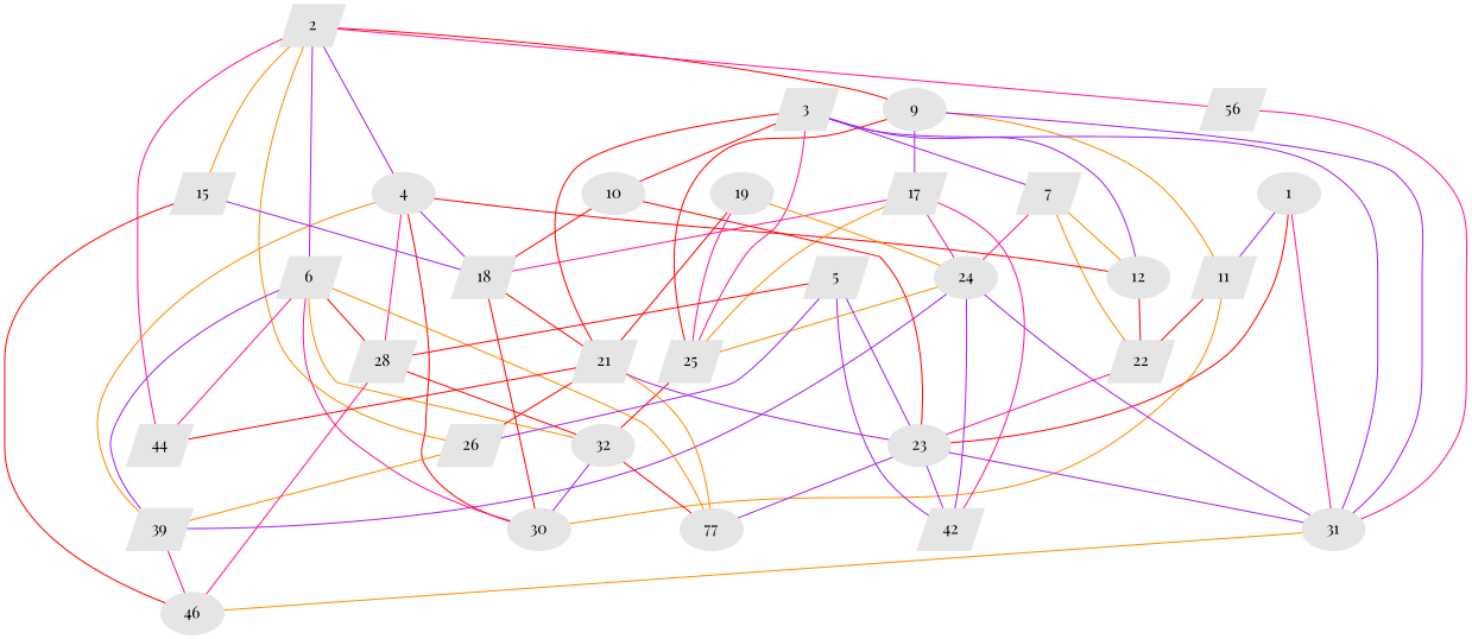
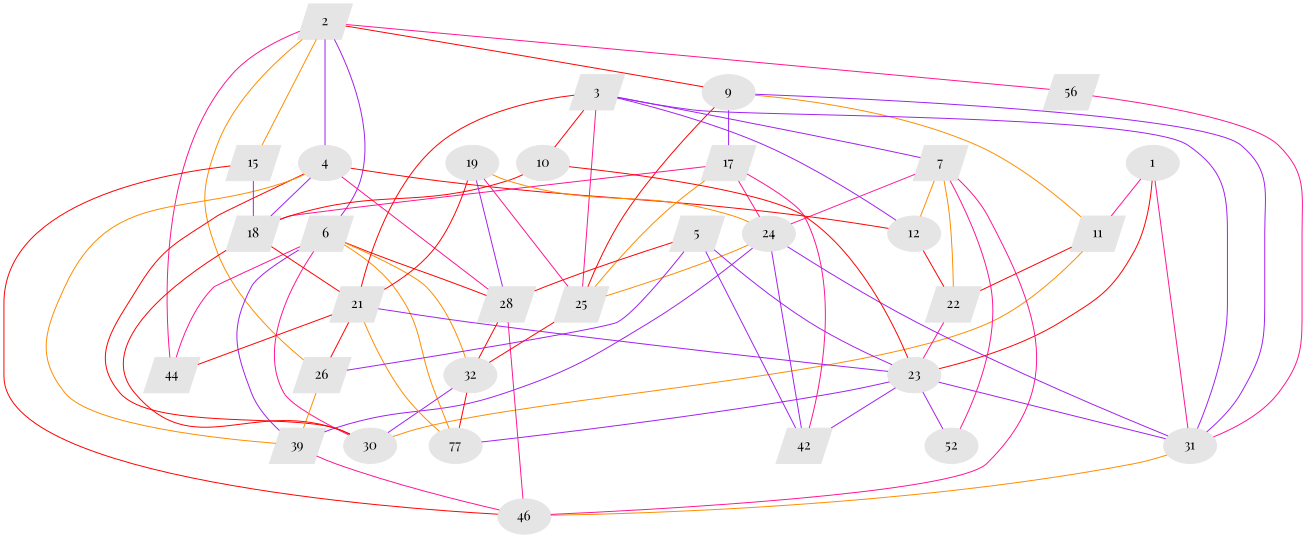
  graph {
    fontname="Playfair Display"
    node [color=gray90 fontname="Playfair Display" shape=parallelogram style=filled]
    edge [color=purple fontname="Playfair Display"]
    1 [shape=ellipse super="+38"]
    11
    23 [shape=ellipse super="+50"]
    31 [shape=ellipse super="+34"]
    7 [super="+8"]
    12 [shape=ellipse]
    22 [super="+53"]
    24 [shape=ellipse super="+45"]
    46 [shape=ellipse]
+   52 [shape=ellipse]
    n11 [label=30 shape=ellipse]
    42
    n13 [label=77 shape=ellipse super="+51"]
    2 [super="+20"]
    4 [shape=ellipse super="+29"]
    6 [super="+37"]
    9 [shape=ellipse super="+41"]
    15
    n19 [label=56]
    26
    44
    18 [super="+49"]
    28 [super="+30"]
    39 [super="+43"]
    32 [shape=ellipse super="+35"]
    25 [super="+48"]
    17 [super="+33"]
    3 [super="+36"]
    10 [shape=ellipse super="+14"]
    21 [super="+27"]
    5 [super="+13"]
    19 [shape=ellipse]
-   1 -- 11
+   1 -- 11 [color=deeppink]
    1 -- 23 [color=red]
    1 -- 31 [color=deeppink]
    11 -- 22 [color=red]
    11 -- n11 [color=darkorange]
    23 -- 31
+   23 -- 52
    23 -- 42
    23 -- n13
    31 -- 46 [color=darkorange]
    7 -- 12 [color=darkorange]
    7 -- 22 [color=darkorange]
    7 -- 24 [color=deeppink]
+   7 -- 46 [color=deeppink]
+   7 -- 52 [color=deeppink]
    12 -- 22 [color=red]
    22 -- 23 [color=deeppink]
    24 -- 31
    24 -- 42
    24 -- 39
    24 -- 25 [color=darkorange]
    2 -- 4
    2 -- 6
    2 -- 9 [color=red]
    2 -- 15 [color=darkorange]
    2 -- n19 [color=deeppink]
    2 -- 26 [color=darkorange]
    2 -- 44 [color=deeppink]
    4 -- 12 [color=red]
    4 -- n11 [color=red]
    4 -- 18
    4 -- 28 [color=deeppink]
    4 -- 39 [color=darkorange]
    6 -- n11 [color=deeppink]
    6 -- n13 [color=darkorange]
    6 -- 44 [color=deeppink]
    6 -- 28 [color=red]
    6 -- 39
    6 -- 32 [color=darkorange weight=2]
    9 -- 11 [color=darkorange]
    9 -- 31
    9 -- 25 [color=red]
    9 -- 17
    15 -- 46 [color=red]
    15 -- 18
    n19 -- 31 [color=deeppink]
    26 -- 39 [color=darkorange]
    18 -- n11 [color=red]
    18 -- 21 [color=red]
    28 -- 46 [color=deeppink]
    28 -- 32 [color=red]
    39 -- 46 [color=deeppink]
    32 -- n11
    32 -- n13 [color=red]
    25 -- 32 [color=red]
    17 -- 24 [color=deeppink]
    17 -- 42 [color=deeppink]
    17 -- 18 [color=deeppink]
    17 -- 25 [color=darkorange]
    3 -- 31
    3 -- 7
    3 -- 12
    3 -- 25 [color=deeppink]
    3 -- 10 [color=red]
    3 -- 21 [color=red weight=2]
    10 -- 23 [color=red]
    10 -- 18 [color=red]
    21 -- 23
    21 -- n13 [color=darkorange]
    21 -- 26 [color=red]
    21 -- 44 [color=red]
    5 -- 23
    5 -- 42
    5 -- 26
    5 -- 28 [color=red]
    19 -- 24 [color=darkorange]
+   19 -- 28
    19 -- 25 [color=deeppink]
    19 -- 21 [color=red]
  }
